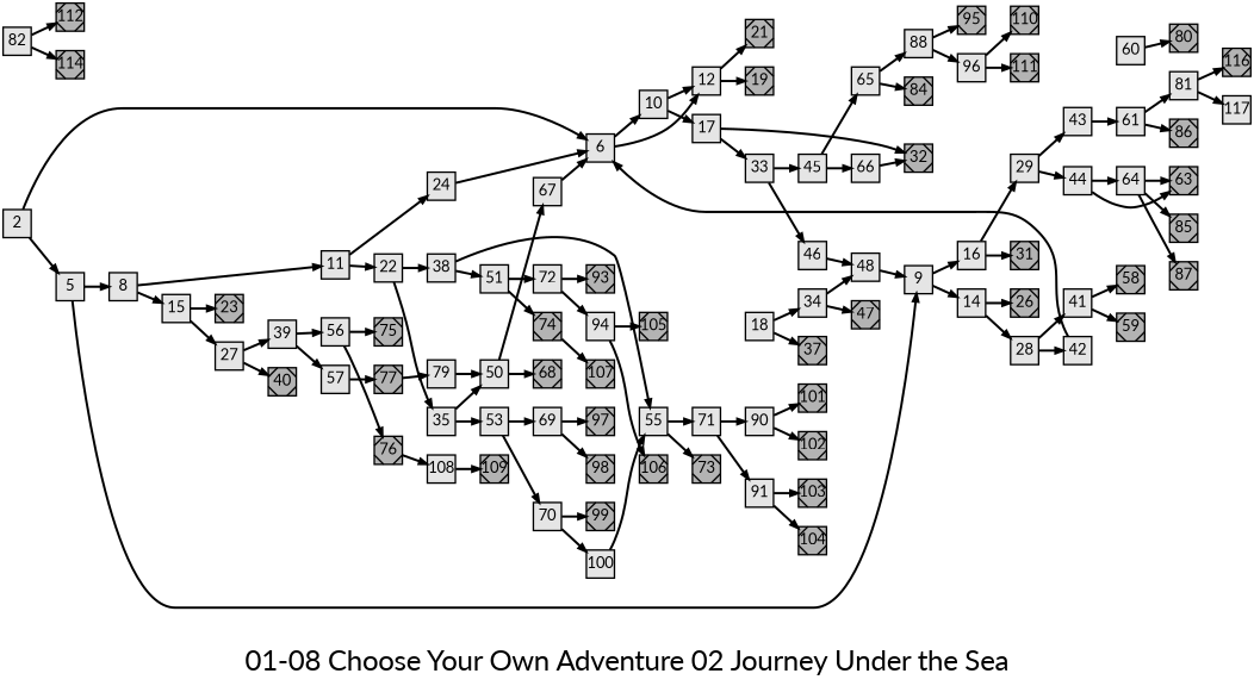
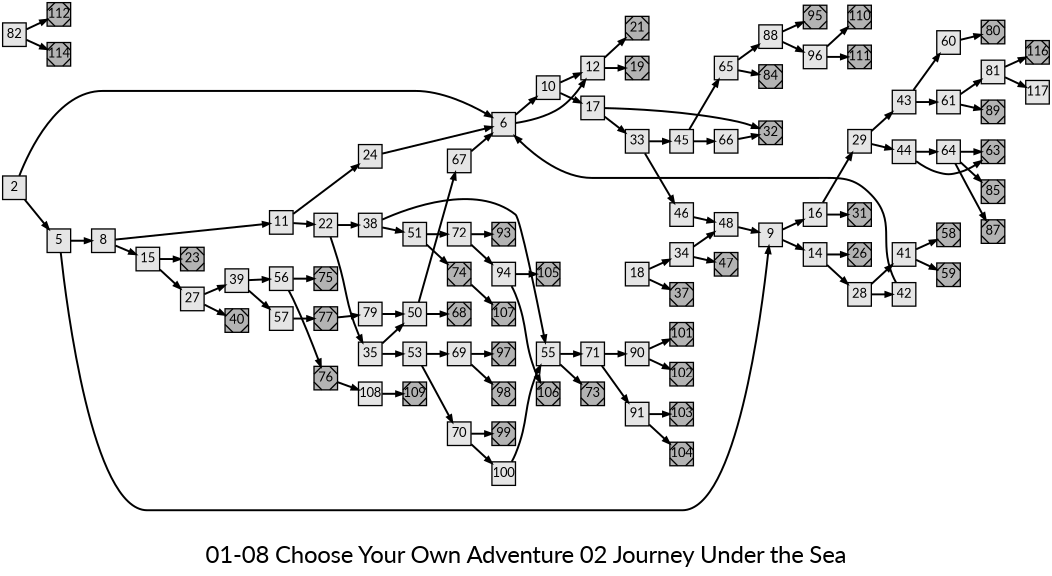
  digraph {
    fontname=Lato
    fontsize=36
    label="01-08 Choose Your Own Adventure 02 Journey Under the Sea"
    nodesep=0.35
    ordering=out
    rankdir=LR
    ranksep=0.45
    node [fillcolor=grey90 fixedsize=true fontname=Lato fontsize=20 labelfloat=true margin="0,0" penwidth=2 regular=true shape=rect style=filled]
    edge [fontname=Lato fontsize=12 labelfloat=true penwidth=3]
    2
    6
    5
    10
    12
    8
    9
    17
    21 [fillcolor=grey70 shape=Msquare]
    19 [fillcolor=grey70 shape=Msquare]
    11
    15
    16
    14
    24
    22
    23 [fillcolor=grey70 shape=Msquare]
    27
    29
    31 [fillcolor=grey70 shape=Msquare]
    26 [fillcolor=grey70 shape=Msquare]
    28
    32 [fillcolor=grey70 shape=Msquare]
    33
    18
    34
    37 [fillcolor=grey70 shape=Msquare]
    38
    35
    39
    40 [fillcolor=grey70 shape=Msquare]
    43
    44
    41
    42
    45
    46
    48
    47 [fillcolor=grey70 shape=Msquare]
    55
    51
    50
    53
    58 [fillcolor=grey70 shape=Msquare]
    59 [fillcolor=grey70 shape=Msquare]
    56
    57
    60
    61
    64
    63 [fillcolor=grey70 shape=Msquare]
    65
    66
    71
    73 [fillcolor=grey70 shape=Msquare]
    72
    74 [fillcolor=grey70 shape=Msquare]
    67
    68 [fillcolor=grey70 shape=Msquare]
    69
    70
    75 [fillcolor=grey70 shape=Msquare]
    76 [fillcolor=grey70 shape=Msquare]
    77 [fillcolor=grey70 shape=Msquare]
    80 [fillcolor=grey70 shape=Msquare]
    81
-   86 [fillcolor=grey70 shape=Msquare]
+   86 [fillcolor=grey70 shape=Msquare label=89]
    85 [fillcolor=grey70 shape=Msquare]
    87 [fillcolor=grey70 shape=Msquare]
    88
    n71 [fillcolor=grey70 label=84 shape=Msquare]
    97 [fillcolor=grey70 shape=Msquare]
    98 [fillcolor=grey70 shape=Msquare]
    99 [fillcolor=grey70 shape=Msquare]
    100
    90
    91
    93 [fillcolor=grey70 shape=Msquare]
    94
    107 [fillcolor=grey70 shape=Msquare]
    108
    79
    112 [fillcolor=grey70 shape=Msquare]
    82
    114 [fillcolor=grey70 shape=Msquare]
    116 [fillcolor=grey70 shape=Msquare]
    117
    95 [fillcolor=grey70 shape=Msquare]
    96
    105 [fillcolor=grey70 shape=Msquare]
    106 [fillcolor=grey70 shape=Msquare]
    101 [fillcolor=grey70 shape=Msquare]
    102 [fillcolor=grey70 shape=Msquare]
    103 [fillcolor=grey70 shape=Msquare]
    104 [fillcolor=grey70 shape=Msquare]
    109 [fillcolor=grey70 shape=Msquare]
    110 [fillcolor=grey70 shape=Msquare]
    111 [fillcolor=grey70 shape=Msquare]
    2 -> 6
    2 -> 5
    6 -> 10
    6 -> 12
    5 -> 8
    5 -> 9
    10 -> 12
    10 -> 17
    12 -> 21
    12 -> 19
    8 -> 11
    8 -> 15
    9 -> 16
    9 -> 14
    17 -> 32
    17 -> 33
    11 -> 24
    11 -> 22
    15 -> 23
    15 -> 27
    16 -> 29
    16 -> 31
    14 -> 26
    14 -> 28
    24 -> 6
    22 -> 38
    22 -> 35
    27 -> 39
    27 -> 40
    29 -> 43
    29 -> 44
    28 -> 41
    28 -> 42
    33 -> 45
    33 -> 46
    18 -> 34
    18 -> 37
    34 -> 48
    34 -> 47
    38 -> 55
    38 -> 51
    35 -> 50
    35 -> 53
    39 -> 56
    39 -> 57
+   43 -> 60
    43 -> 61
    44 -> 64
    44 -> 63
    41 -> 58
    41 -> 59
    42 -> 6
    45 -> 65
    45 -> 66
    46 -> 48
    48 -> 9
    55 -> 71
    55 -> 73
    51 -> 72
    51 -> 74
    50 -> 67
    50 -> 68
    53 -> 69
    53 -> 70
    56 -> 75
    56 -> 76
    57 -> 77
    60 -> 80
    61 -> 81
    61 -> 86
    64 -> 63
    64 -> 85
    64 -> 87
    65 -> 88
    65 -> n71
    66 -> 32
    71 -> 90
    71 -> 91
    72 -> 93
    72 -> 94
    74 -> 107
    67 -> 6
    69 -> 97
    69 -> 98
    70 -> 99
    70 -> 100
    76 -> 108
    77 -> 79
    81 -> 116
    81 -> 117
    88 -> 95
    88 -> 96
    100 -> 55
    90 -> 101
    90 -> 102
    91 -> 103
    91 -> 104
    94 -> 105
    94 -> 106
    108 -> 109
    79 -> 50
    82 -> 112
    82 -> 114
    96 -> 110
    96 -> 111
  }
